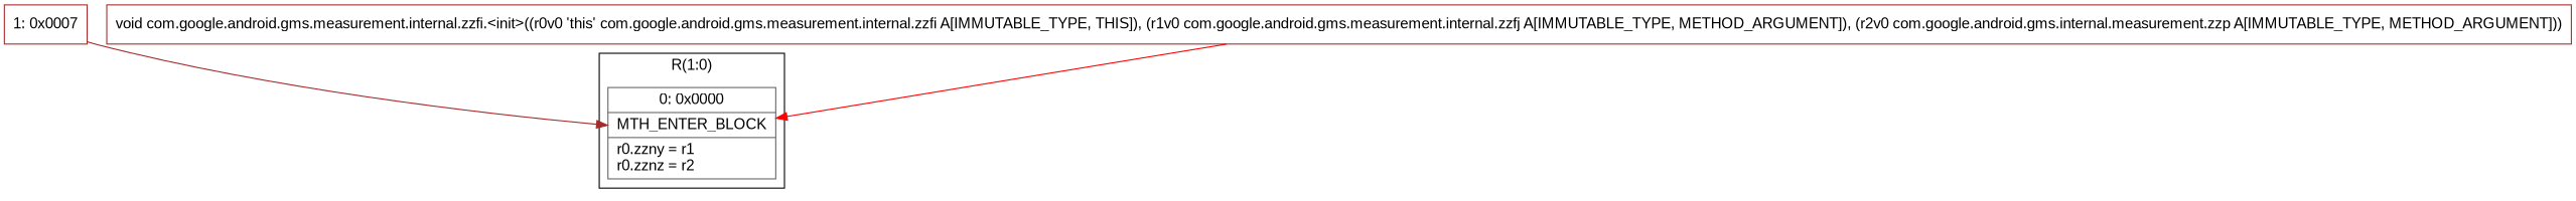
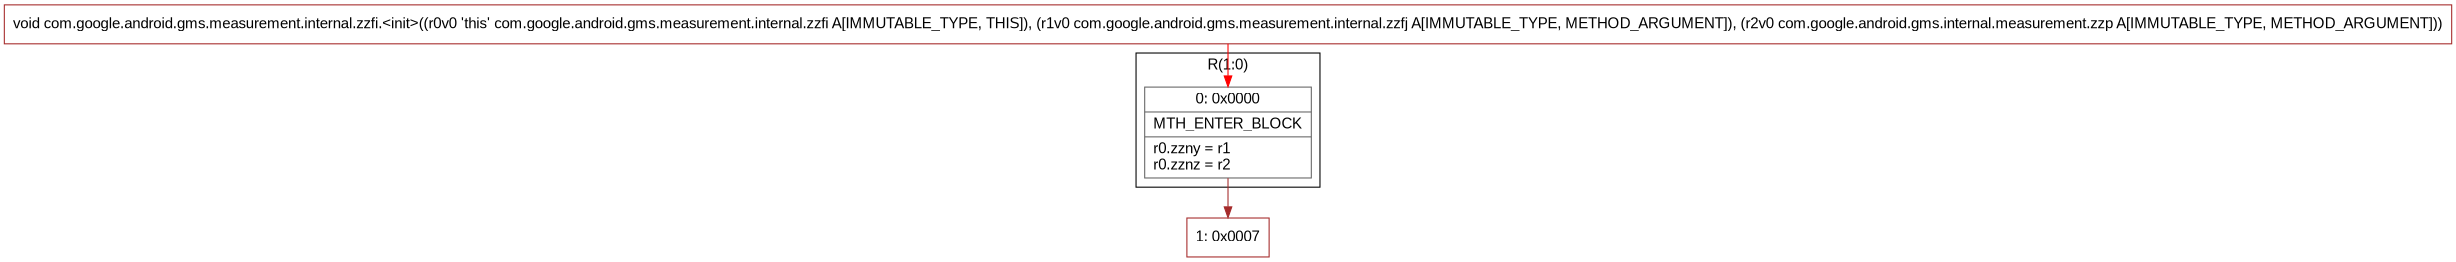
  digraph {
    fontname="Liberation Sans"
    node [color=brown shape=record fontname="Liberation Sans"]
    edge [fontname="Liberation Sans"]
    n1 [color=gray40 label="{0\:\ 0x0000|MTH_ENTER_BLOCK\l|r0.zzny = r1\lr0.zznz = r2\l}"]
    n2 [label="{1\:\ 0x0007}"]
    n3 [label="{void com.google.android.gms.measurement.internal.zzfi.\<init\>((r0v0 'this' com.google.android.gms.measurement.internal.zzfi A[IMMUTABLE_TYPE, THIS]), (r1v0 com.google.android.gms.measurement.internal.zzfj A[IMMUTABLE_TYPE, METHOD_ARGUMENT]), (r2v0 com.google.android.gms.internal.measurement.zzp A[IMMUTABLE_TYPE, METHOD_ARGUMENT])) }"]
    subgraph cluster_1 {
      label="R(1:0)"
      n1
    }
-   n2 -> n1 [color=brown]
+   n1 -> n2 [color=brown]
    n3 -> n1 [color=red]
  }
